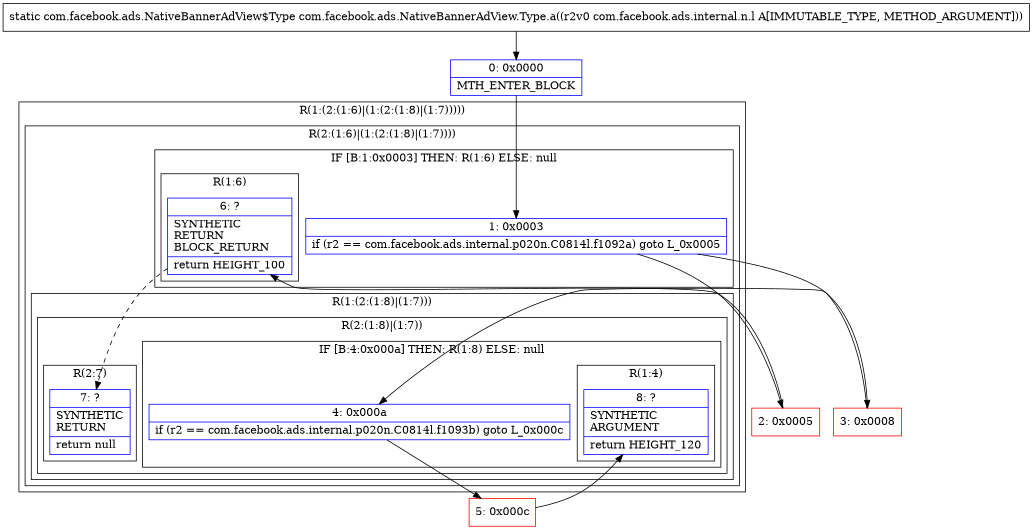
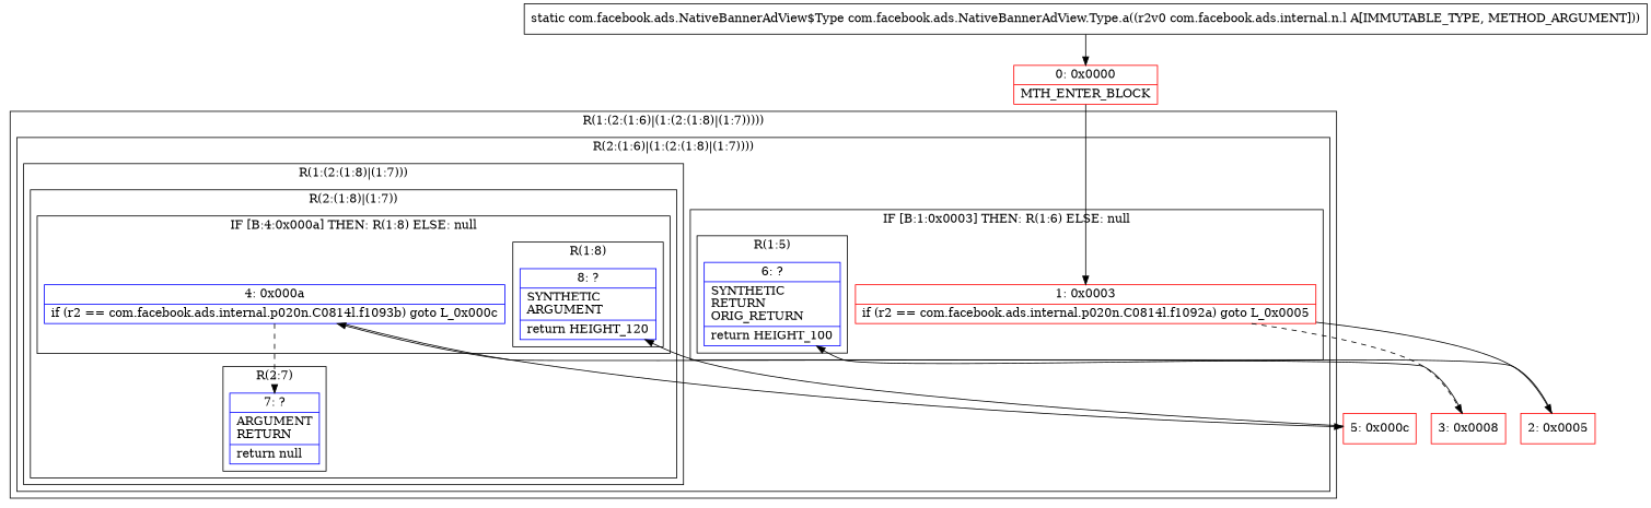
  digraph {
    node [color=blue shape=record]
-   n1 [label="{6\:\ ?|SYNTHETIC\lRETURN\lBLOCK_RETURN\l|return HEIGHT_100\l}"]
-   n2 [label="{1\:\ 0x0003|if (r2 == com.facebook.ads.internal.p020n.C0814l.f1092a) goto L_0x0005\l}"]
+   n1 [label="{6\:\ ?|SYNTHETIC\lRETURN\lORIG_RETURN\l|return HEIGHT_100\l}"]
+   n2 [color=red label="{1\:\ 0x0003|if (r2 == com.facebook.ads.internal.p020n.C0814l.f1092a) goto L_0x0005\l}"]
    n3 [label="{8\:\ ?|SYNTHETIC\lARGUMENT\l|return HEIGHT_120\l}"]
    n4 [label="{4\:\ 0x000a|if (r2 == com.facebook.ads.internal.p020n.C0814l.f1093b) goto L_0x000c\l}"]
-   n5 [label="{7\:\ ?|SYNTHETIC\lRETURN\l|return null\l}"]
+   n5 [label="{7\:\ ?|ARGUMENT\lRETURN\l|return null\l}"]
    n6 [color=red label="{2\:\ 0x0005}"]
    n7 [color=red label="{3\:\ 0x0008}"]
    n8 [color=red label="{5\:\ 0x000c}"]
-   n9 [label="{0\:\ 0x0000|MTH_ENTER_BLOCK\l}"]
+   n9 [color=red label="{0\:\ 0x0000|MTH_ENTER_BLOCK\l}"]
    n10 [label="{static com.facebook.ads.NativeBannerAdView$Type com.facebook.ads.NativeBannerAdView.Type.a((r2v0 com.facebook.ads.internal.n.l A[IMMUTABLE_TYPE, METHOD_ARGUMENT])) }" color=""]
    subgraph cluster_1 {
      label="R(1:(2:(1:6)|(1:(2:(1:8)|(1:7)))))"
      subgraph cluster_2 {
        label="R(2:(1:6)|(1:(2:(1:8)|(1:7))))"
        subgraph cluster_3 {
          label="IF [B:1:0x0003] THEN: R(1:6) ELSE: null"
          n2
          subgraph cluster_4 {
-           label="R(1:6)"
+           label="R(1:5)"
            n1
          }
        }
        subgraph cluster_5 {
          label="R(1:(2:(1:8)|(1:7)))"
          subgraph cluster_6 {
            label="R(2:(1:8)|(1:7))"
            subgraph cluster_7 {
              label="IF [B:4:0x000a] THEN: R(1:8) ELSE: null"
              n4
              subgraph cluster_8 {
-               label="R(1:4)"
+               label="R(1:8)"
                n3
              }
            }
            subgraph cluster_9 {
              label="R(2:7)"
              n5
            }
          }
        }
      }
    }
    n2 -> n6
-   n2 -> n7 [style=solid]
-   n1 -> n5 [style=dashed]
+   n2 -> n7 [style=dashed]
+   n4 -> n5 [style=dashed]
    n4 -> n8
    n6 -> n1
    n7 -> n4
    n8 -> n3
    n9 -> n2
    n10 -> n9
  }
